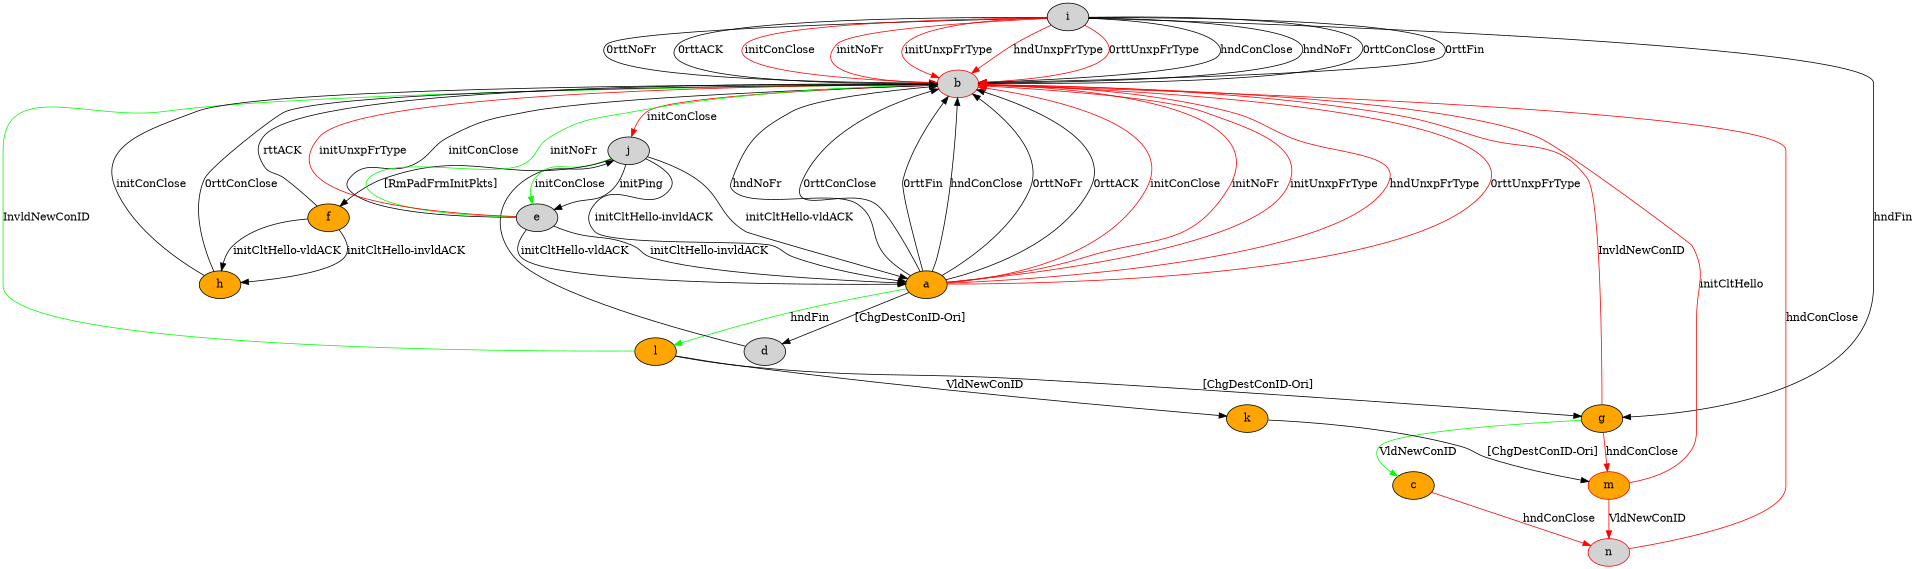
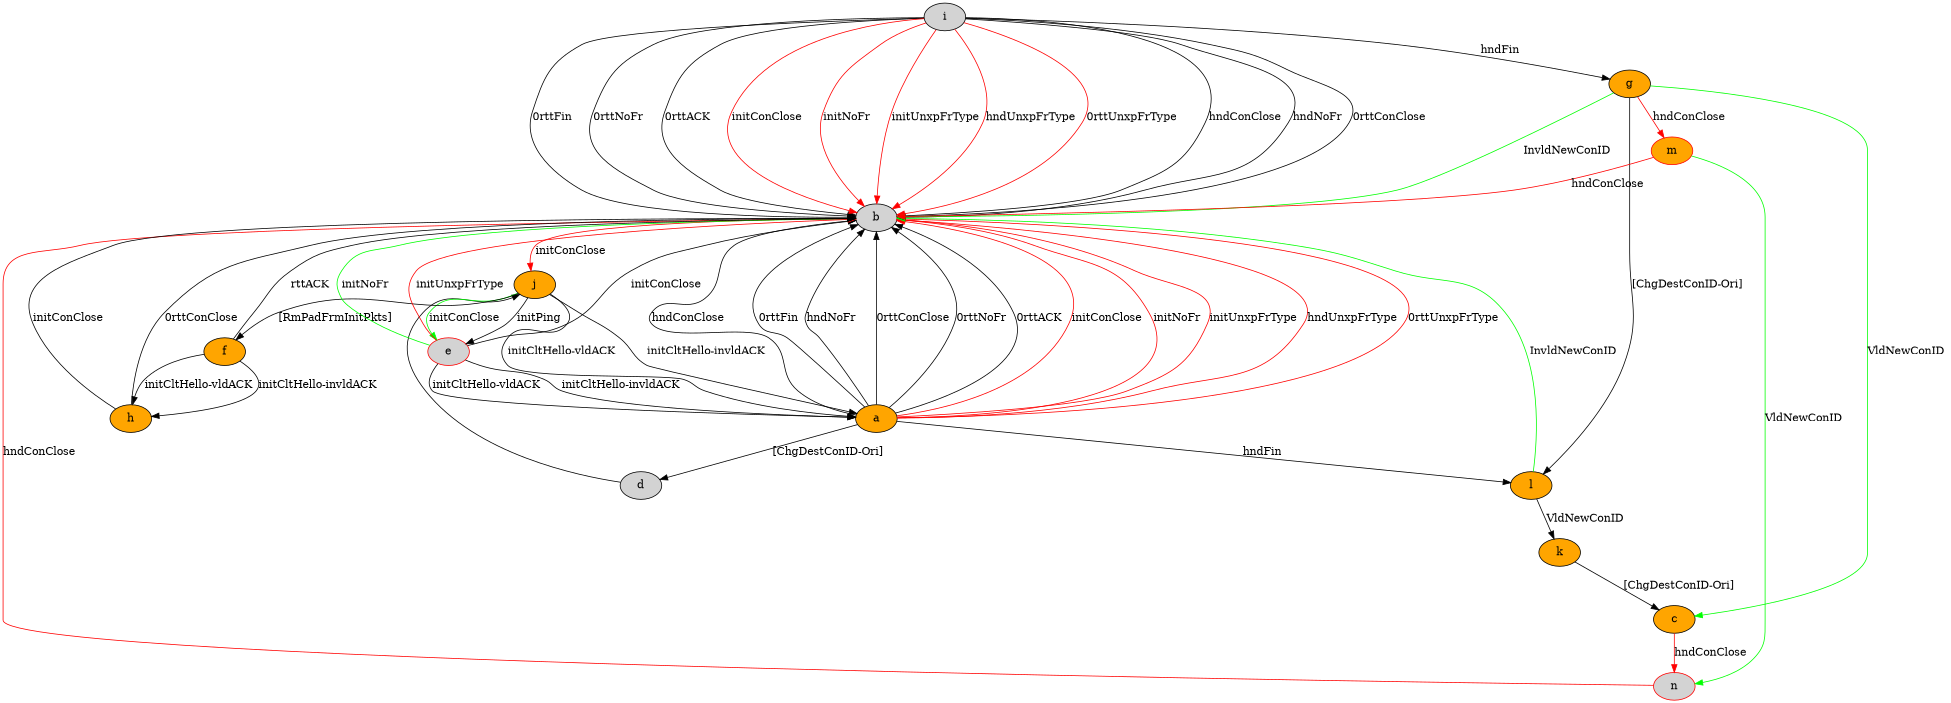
  digraph {
    node [fillcolor=orange style=filled]
-   b [fillcolor=lightgrey color=red]
+   b [fillcolor=lightgrey]
    a
    l
    d [fillcolor=lightgrey]
-   j [fillcolor=lightgrey]
+   j
    i [fillcolor=lightgrey]
    g
    k
    c
    m [color=red]
    n [color=red fillcolor=lightgrey]
-   e [fillcolor=lightgrey]
+   e [fillcolor=lightgrey color=red]
    f
    h
    b -> j [color=red label="initConClose "]
    a -> b [label="hndConClose "]
    a -> b [label="hndNoFr "]
    a -> b [label="0rttConClose "]
    a -> b [label="0rttFin "]
    a -> b [label="0rttNoFr "]
    a -> b [label="0rttACK "]
    a -> b [color=red label="initConClose "]
    a -> b [color=red label="initNoFr "]
    a -> b [color=red label="initUnxpFrType "]
    a -> b [color=red label="hndUnxpFrType "]
    a -> b [color=red label="0rttUnxpFrType "]
-   a -> l [label="hndFin " color=green]
+   a -> l [label="hndFin "]
    a -> d [label="[ChgDestConID-Ori] "]
    l -> b [color=green label="InvldNewConID "]
-   l -> g [label="[ChgDestConID-Ori] "]
+   g -> l [label="[ChgDestConID-Ori] "]
    l -> k [label="VldNewConID "]
    d -> j
    j -> a [label="initCltHello-vldACK "]
    j -> a [label="initCltHello-invldACK "]
    j -> e [label="initPing "]
    j -> e [color=green label="initConClose "]
    j -> f [label="[RmPadFrmInitPkts] "]
    i -> b [label="hndConClose "]
    i -> b [label="hndNoFr "]
    i -> b [label="0rttConClose "]
    i -> b [label="0rttFin "]
    i -> b [label="0rttNoFr "]
    i -> b [label="0rttACK "]
    i -> b [color=red label="initConClose "]
    i -> b [color=red label="initNoFr "]
    i -> b [color=red label="initUnxpFrType "]
    i -> b [color=red label="hndUnxpFrType "]
    i -> b [color=red label="0rttUnxpFrType "]
    i -> g [label="hndFin "]
-   g -> b [color=red label="InvldNewConID "]
+   g -> b [color=green label="InvldNewConID "]
    g -> c [color=green label="VldNewConID "]
    g -> m [color=red label="hndConClose "]
-   k -> m [label="[ChgDestConID-Ori] "]
+   k -> c [label="[ChgDestConID-Ori] "]
    c -> n [color=red label="hndConClose "]
-   m -> b [color=red label="initCltHello "]
-   m -> n [color=red label="VldNewConID "]
+   m -> b [color=red label="hndConClose "]
+   m -> n [color=green label="VldNewConID "]
    n -> b [color=red label="hndConClose "]
    e -> b [label="initConClose "]
    e -> b [color=green label="initNoFr "]
    e -> b [color=red label="initUnxpFrType "]
    e -> a [label="initCltHello-vldACK "]
    e -> a [label="initCltHello-invldACK "]
    f -> b [label="rttACK "]
    f -> h [label="initCltHello-vldACK "]
    f -> h [label="initCltHello-invldACK "]
    h -> b [label="initConClose "]
    h -> b [label="0rttConClose "]
  }
